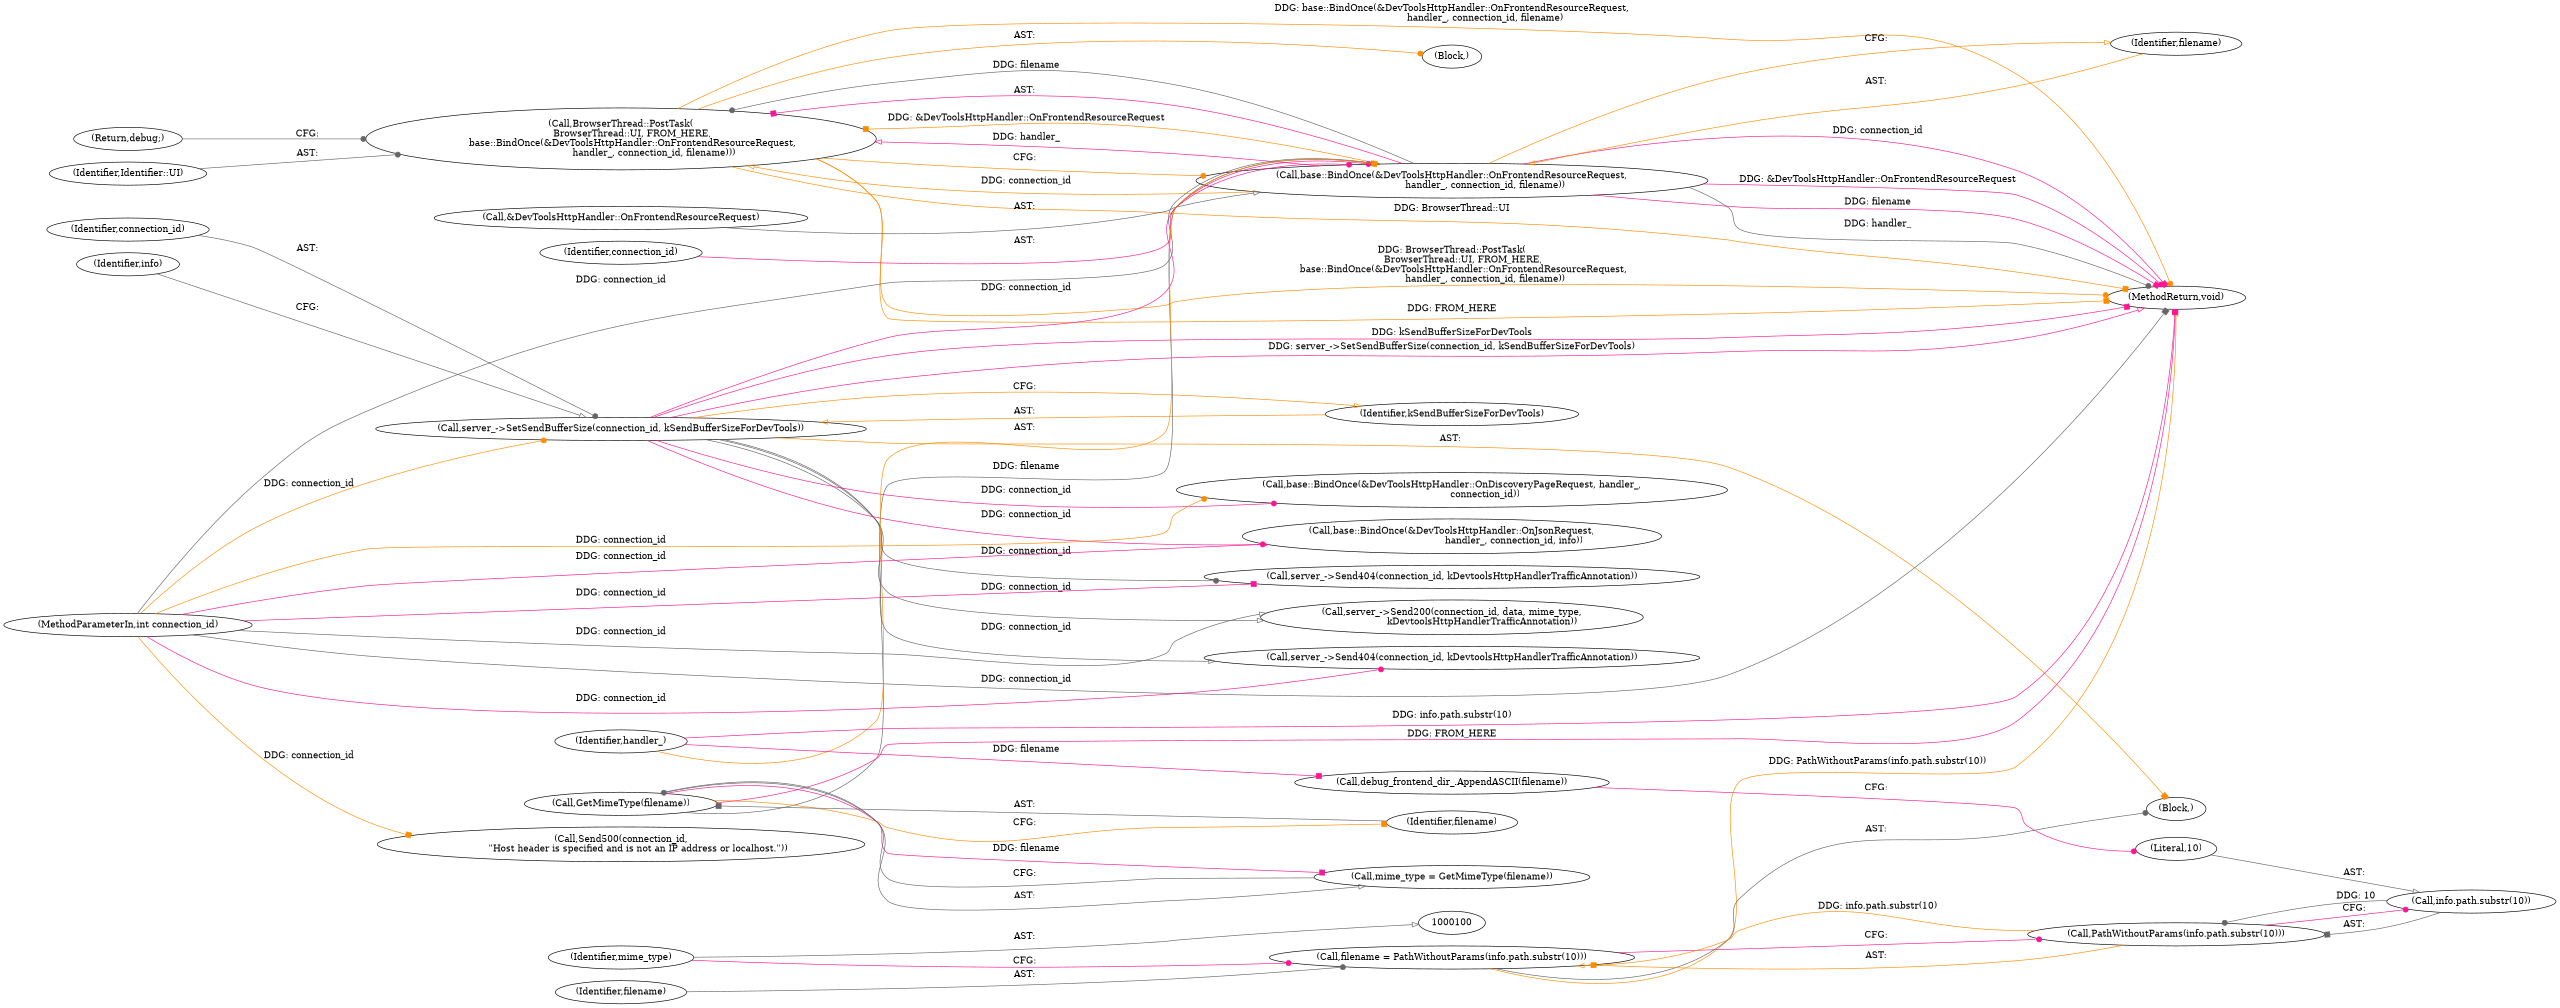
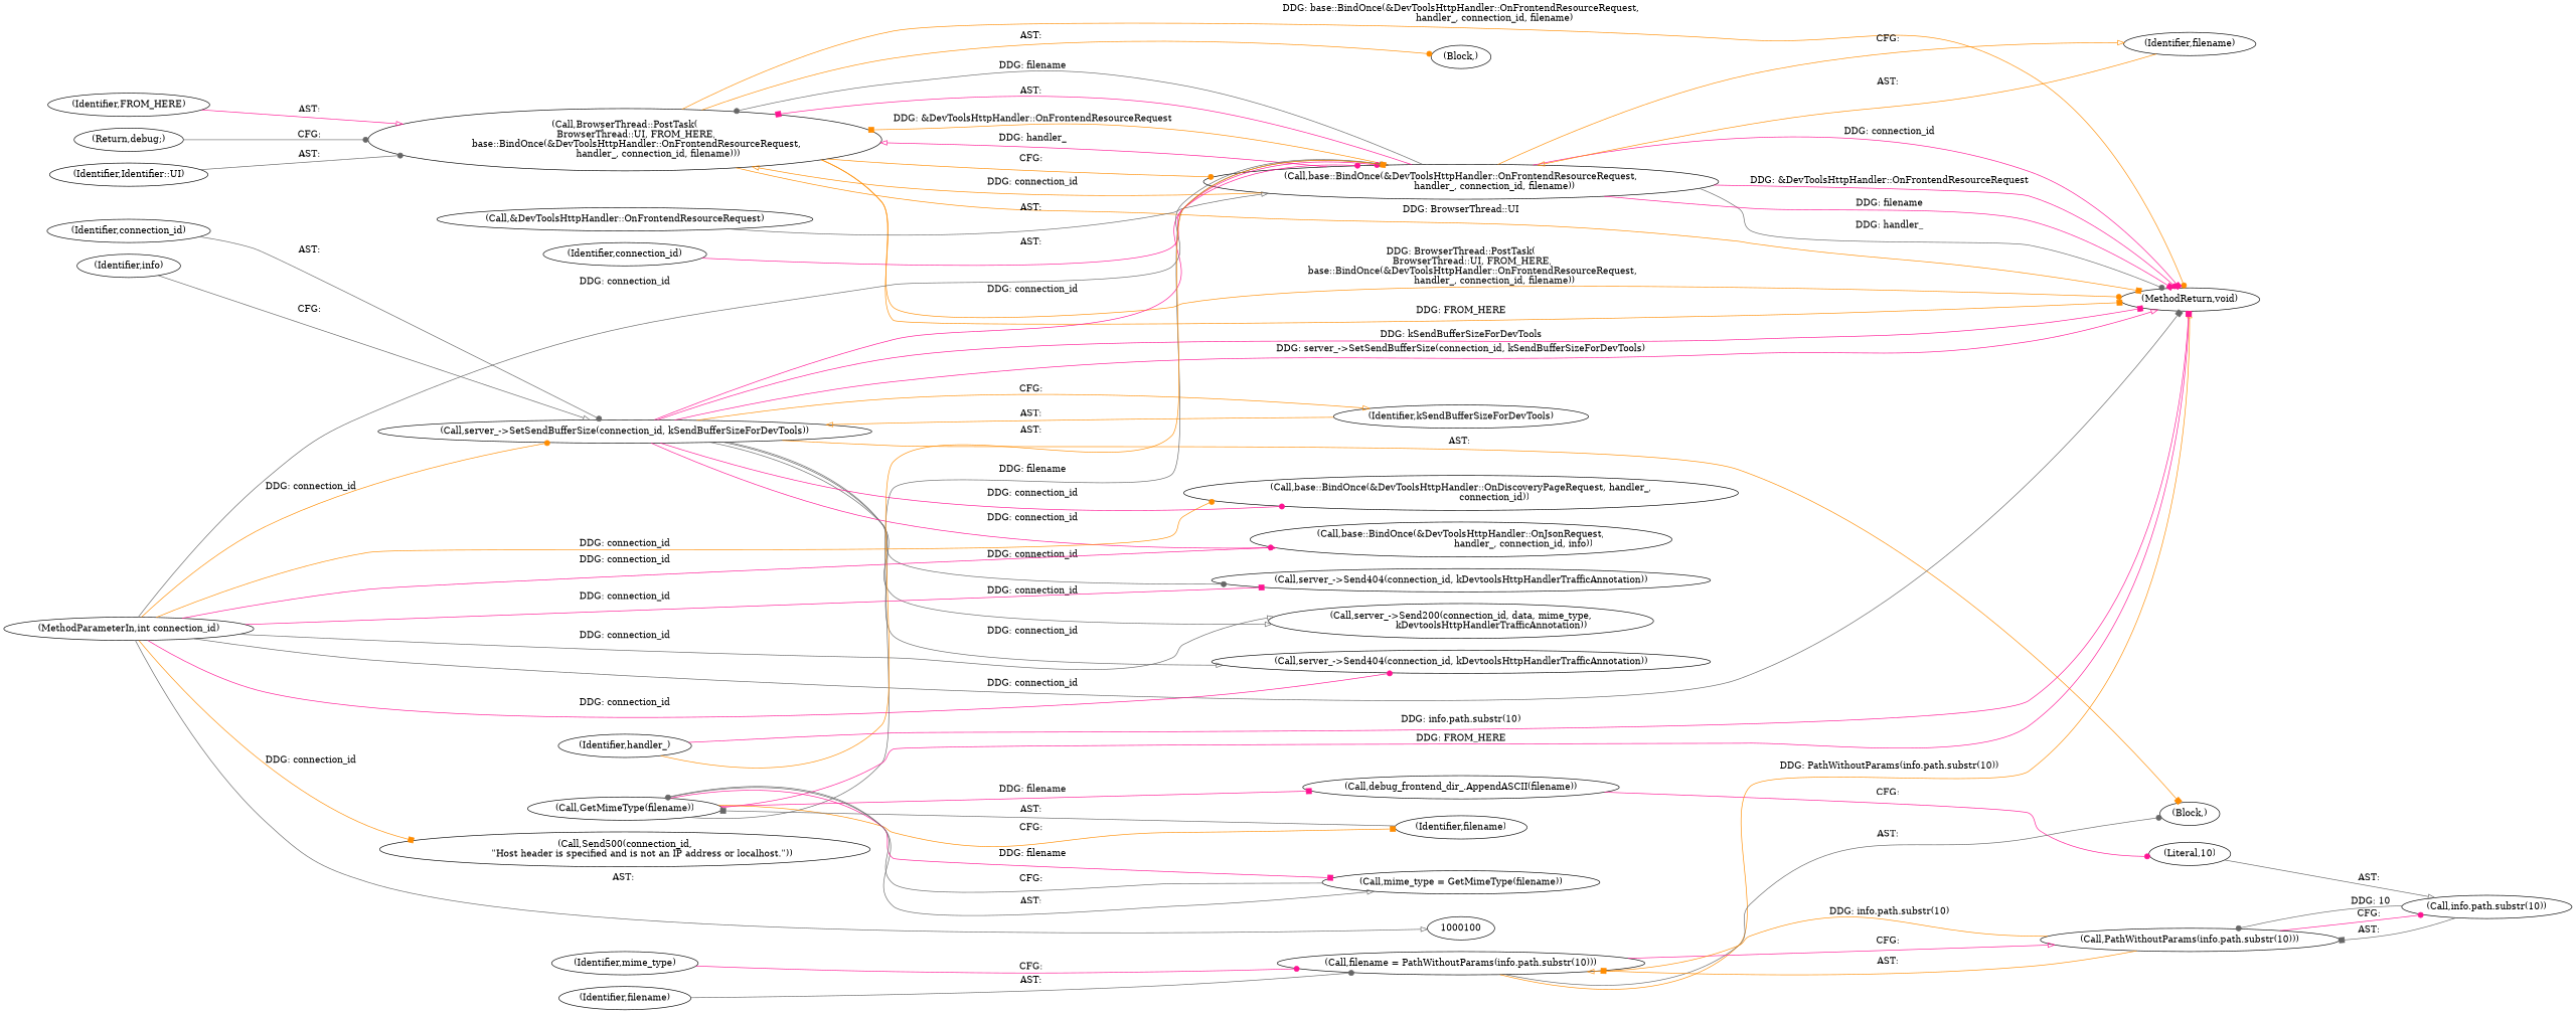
  digraph {
    rankdir=LR
    edge [arrowhead=dot color=deeppink]
    n1 [label="(Call,BrowserThread::PostTask(\n        BrowserThread::UI, FROM_HERE,\n        base::BindOnce(&DevToolsHttpHandler::OnFrontendResourceRequest,\n                       handler_, connection_id, filename)))"]
    n2 [label="(Call,base::BindOnce(&DevToolsHttpHandler::OnFrontendResourceRequest,\n                       handler_, connection_id, filename))"]
    n3 [label="(Block,)"]
    n4 [label="(MethodReturn,void)"]
    n5 [label="(Identifier,filename)"]
    n6 [label="(Call,server_->SetSendBufferSize(connection_id, kSendBufferSizeForDevTools))"]
    n7 [label="(Call,server_->Send404(connection_id, kDevtoolsHttpHandlerTrafficAnnotation))"]
    n8 [label="(Identifier,kSendBufferSizeForDevTools)"]
    n9 [label="(Call,server_->Send404(connection_id, kDevtoolsHttpHandlerTrafficAnnotation))"]
    n10 [label="(Call,server_->Send200(connection_id, data, mime_type,\n                     kDevtoolsHttpHandlerTrafficAnnotation))"]
    n11 [label="(Call,base::BindOnce(&DevToolsHttpHandler::OnDiscoveryPageRequest, handler_,\n                       connection_id))"]
    n12 [label="(Block,)"]
    n13 [label="(Call,base::BindOnce(&DevToolsHttpHandler::OnJsonRequest,\n                                           handler_, connection_id, info))"]
    n14 [label="(MethodParameterIn,int connection_id)"]
    n15 [label="(Call,Send500(connection_id,\n            \"Host header is specified and is not an IP address or localhost.\"))"]
    1000100
    n17 [label="(Call,GetMimeType(filename))"]
    n18 [label="(Call,debug_frontend_dir_.AppendASCII(filename))"]
    n19 [label="(Identifier,filename)"]
    n20 [label="(Call,mime_type = GetMimeType(filename))"]
    n21 [label="(Literal,10)"]
    n22 [label="(Call,filename = PathWithoutParams(info.path.substr(10)))"]
    n23 [label="(Call,PathWithoutParams(info.path.substr(10)))"]
    n24 [label="(Call,info.path.substr(10))"]
    n25 [label="(Identifier,Identifier::UI)"]
    n26 [label="(Identifier,info)"]
+   n27 [label="(Identifier,FROM_HERE)"]
    n28 [label="(Return,debug;)"]
    n29 [label="(Identifier,connection_id)"]
    n30 [label="(Identifier,mime_type)"]
    n31 [label="(Identifier,filename)"]
    n32 [label="(Call,&DevToolsHttpHandler::OnFrontendResourceRequest)"]
    n33 [label="(Identifier,connection_id)"]
    n34 [label="(Identifier,handler_)"]
    n1 -> n2 [color=darkorange label="CFG: "]
    n1 -> n3 [color=darkorange label="AST: "]
    n1 -> n4 [arrowhead=box color=darkorange label="DDG: BrowserThread::UI"]
    n1 -> n4 [color=darkorange label="DDG: BrowserThread::PostTask(\n        BrowserThread::UI, FROM_HERE,\n        base::BindOnce(&DevToolsHttpHandler::OnFrontendResourceRequest,\n                       handler_, connection_id, filename))"]
    n1 -> n4 [arrowhead=box color=darkorange label="DDG: FROM_HERE"]
    n1 -> n4 [color=darkorange label="DDG: base::BindOnce(&DevToolsHttpHandler::OnFrontendResourceRequest,\n                       handler_, connection_id, filename)"]
    n2 -> n1 [arrowhead=box label="AST: "]
    n2 -> n1 [arrowhead=box color=darkorange label="DDG: &DevToolsHttpHandler::OnFrontendResourceRequest"]
    n2 -> n1 [arrowhead=onormal label="DDG: handler_"]
    n2 -> n1 [arrowhead=onormal color=darkorange label="DDG: connection_id"]
    n2 -> n1 [color=gray40 label="DDG: filename"]
    n2 -> n4 [color=gray40 label="DDG: handler_"]
    n2 -> n4 [arrowhead=box label="DDG: connection_id"]
    n2 -> n4 [label="DDG: &DevToolsHttpHandler::OnFrontendResourceRequest"]
    n2 -> n4 [arrowhead=box label="DDG: filename"]
    n2 -> n5 [arrowhead=onormal color=darkorange label="CFG: "]
    n5 -> n2 [arrowhead=onormal color=darkorange label="AST: "]
    n6 -> n2 [label="DDG: connection_id"]
    n6 -> n4 [arrowhead=box label="DDG: kSendBufferSizeForDevTools"]
    n6 -> n4 [arrowhead=onormal label="DDG: server_->SetSendBufferSize(connection_id, kSendBufferSizeForDevTools)"]
    n6 -> n7 [color=gray40 label="DDG: connection_id"]
    n6 -> n8 [arrowhead=onormal color=darkorange label="CFG: "]
    n6 -> n9 [arrowhead=onormal color=gray40 label="DDG: connection_id"]
    n6 -> n10 [arrowhead=onormal color=gray40 label="DDG: connection_id"]
    n6 -> n11 [label="DDG: connection_id"]
    n6 -> n12 [arrowhead=box color=darkorange label="AST: "]
    n6 -> n13 [arrowhead=onormal label="DDG: connection_id"]
    n8 -> n6 [arrowhead=onormal color=darkorange label="AST: "]
    n14 -> n2 [arrowhead=onormal color=gray40 label="DDG: connection_id"]
    n14 -> n4 [arrowhead=box color=gray40 label="DDG: connection_id"]
    n14 -> n6 [color=darkorange label="DDG: connection_id"]
    n14 -> n7 [arrowhead=box label="DDG: connection_id"]
    n14 -> n9 [label="DDG: connection_id"]
    n14 -> n10 [arrowhead=onormal color=gray40 label="DDG: connection_id"]
    n14 -> n11 [color=darkorange label="DDG: connection_id"]
    n14 -> n13 [label="DDG: connection_id"]
    n14 -> n15 [arrowhead=box color=darkorange label="DDG: connection_id"]
-   n30 -> 1000100 [arrowhead=onormal color=gray40 label="AST: "]
+   n14 -> 1000100 [arrowhead=onormal color=gray40 label="AST: "]
    n17 -> n2 [arrowhead=onormal color=gray40 label="DDG: filename"]
    n17 -> n4 [arrowhead=box label="DDG: FROM_HERE"]
-   n34 -> n18 [arrowhead=box label="DDG: filename"]
+   n17 -> n18 [arrowhead=box label="DDG: filename"]
    n17 -> n19 [arrowhead=box color=darkorange label="CFG: "]
    n17 -> n20 [arrowhead=onormal color=gray40 label="AST: "]
    n17 -> n20 [arrowhead=box label="DDG: filename"]
    n18 -> n21 [label="CFG: "]
    n19 -> n17 [arrowhead=box color=gray40 label="AST: "]
    n20 -> n17 [color=gray40 label="CFG: "]
    n21 -> n24 [arrowhead=onormal color=gray40 label="AST: "]
    n22 -> n4 [arrowhead=onormal color=darkorange label="DDG: PathWithoutParams(info.path.substr(10))"]
    n22 -> n12 [color=gray40 label="AST: "]
-   n22 -> n23 [label="CFG: "]
+   n22 -> n23 [arrowhead=onormal label="CFG: "]
    n23 -> n22 [arrowhead=box color=darkorange label="AST: "]
    n23 -> n22 [arrowhead=onormal color=darkorange label="DDG: info.path.substr(10)"]
    n23 -> n24 [label="CFG: "]
    n24 -> n23 [arrowhead=box color=gray40 label="AST: "]
    n24 -> n23 [color=gray40 label="DDG: 10"]
    n25 -> n1 [color=gray40 label="AST: "]
    n26 -> n6 [arrowhead=onormal color=gray40 label="CFG: "]
+   n27 -> n1 [arrowhead=onormal label="AST: "]
    n28 -> n1 [color=gray40 label="CFG: "]
    n29 -> n2 [label="AST: "]
    n30 -> n22 [label="CFG: "]
    n31 -> n22 [color=gray40 label="AST: "]
    n32 -> n2 [arrowhead=onormal color=gray40 label="AST: "]
    n33 -> n6 [color=gray40 label="AST: "]
    n34 -> n2 [arrowhead=box color=darkorange label="AST: "]
    n34 -> n4 [arrowhead=box label="DDG: info.path.substr(10)"]
  }
